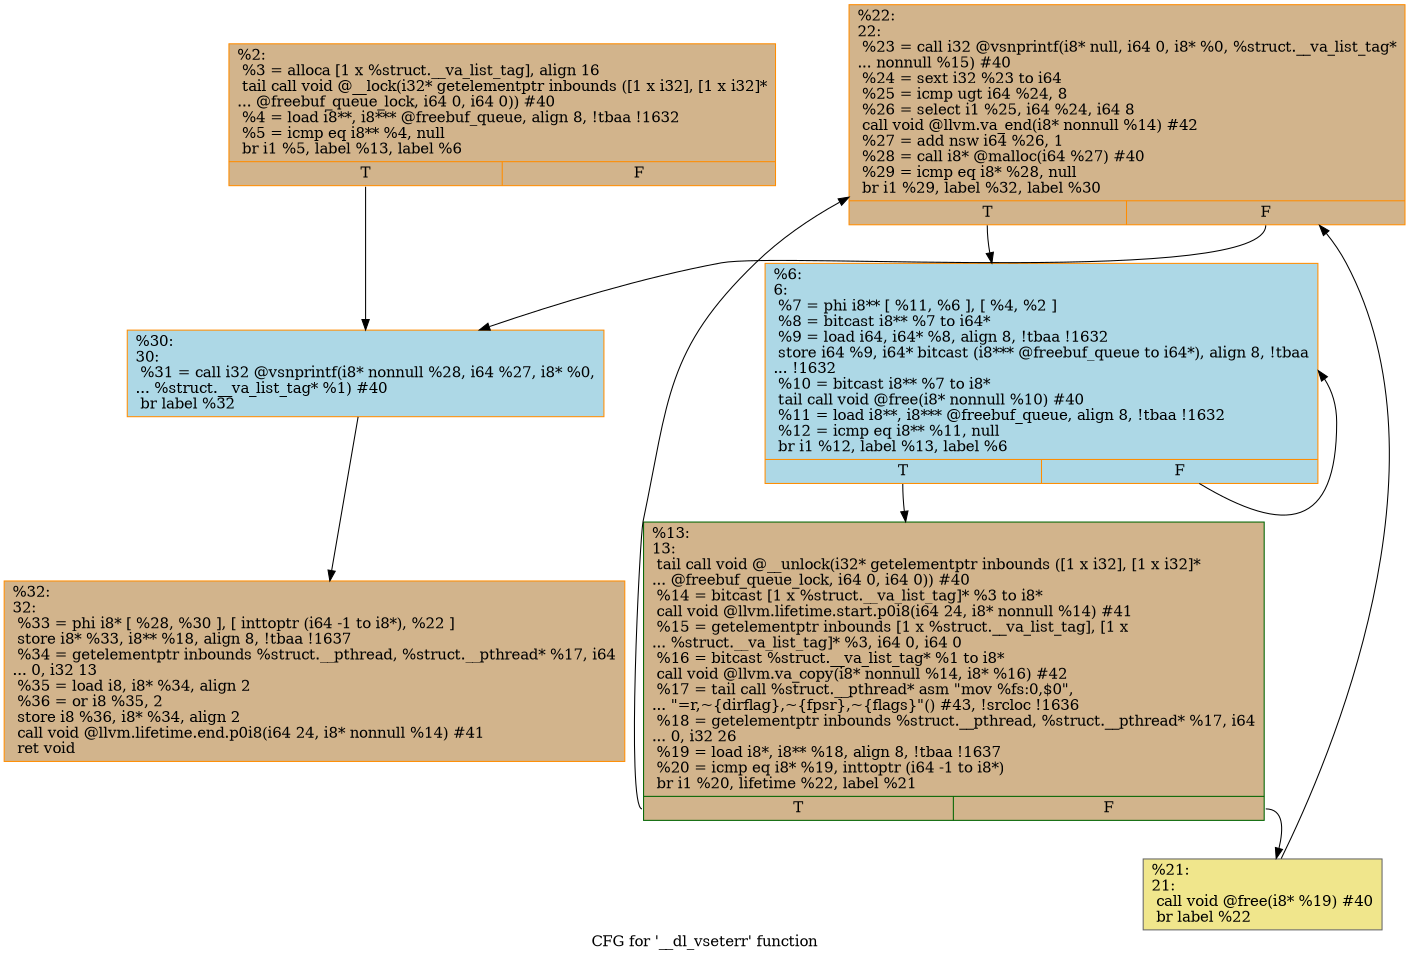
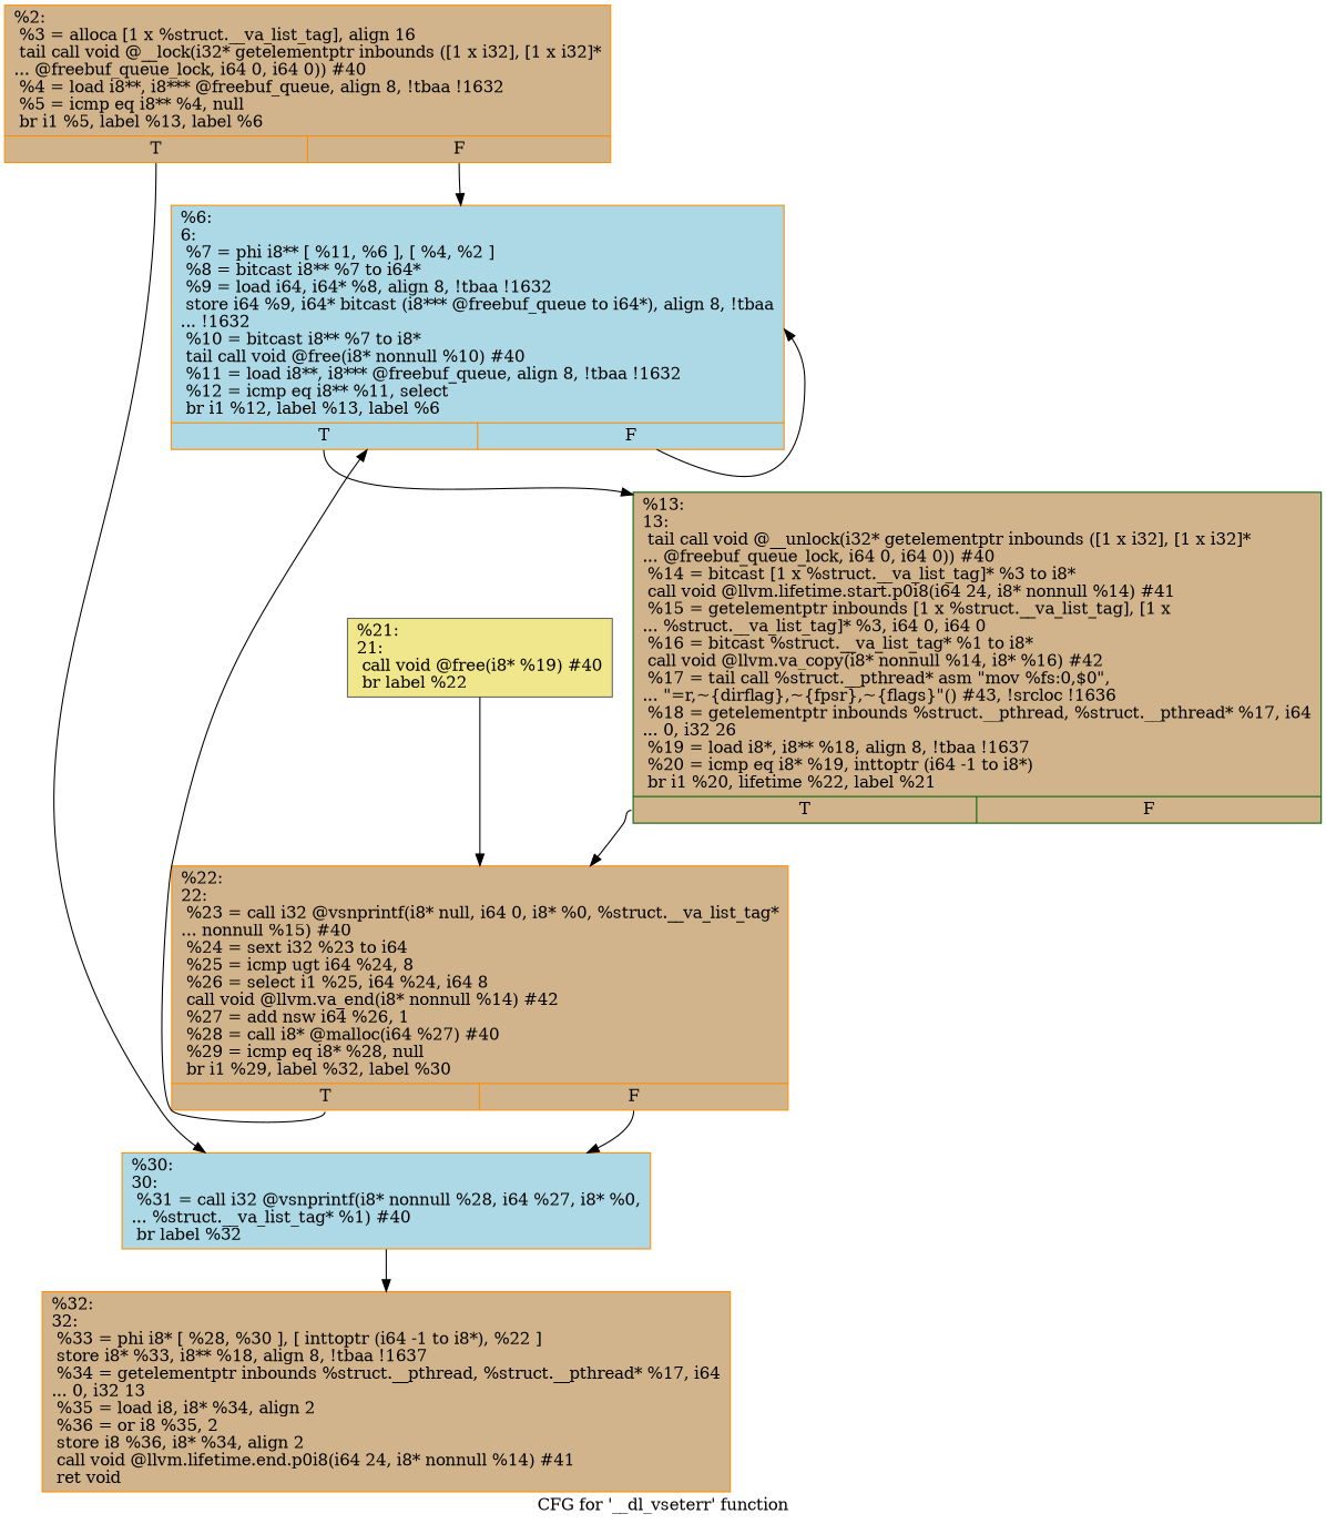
  digraph {
    label="CFG for '__dl_vseterr' function"
    node [color=darkorange fillcolor=tan shape=record style=filled]
    edge [tailport=s0]
    n1 [label="{%2:\l  %3 = alloca [1 x %struct.__va_list_tag], align 16\l  tail call void @__lock(i32* getelementptr inbounds ([1 x i32], [1 x i32]*\l... @freebuf_queue_lock, i64 0, i64 0)) #40\l  %4 = load i8**, i8*** @freebuf_queue, align 8, !tbaa !1632\l  %5 = icmp eq i8** %4, null\l  br i1 %5, label %13, label %6\l|{<s0>T|<s1>F}}"]
-   n2 [fillcolor=lightblue label="{%6:\l6:                                                \l  %7 = phi i8** [ %11, %6 ], [ %4, %2 ]\l  %8 = bitcast i8** %7 to i64*\l  %9 = load i64, i64* %8, align 8, !tbaa !1632\l  store i64 %9, i64* bitcast (i8*** @freebuf_queue to i64*), align 8, !tbaa\l... !1632\l  %10 = bitcast i8** %7 to i8*\l  tail call void @free(i8* nonnull %10) #40\l  %11 = load i8**, i8*** @freebuf_queue, align 8, !tbaa !1632\l  %12 = icmp eq i8** %11, null\l  br i1 %12, label %13, label %6\l|{<s0>T|<s1>F}}"]
+   n2 [fillcolor=lightblue label="{%6:\l6:                                                \l  %7 = phi i8** [ %11, %6 ], [ %4, %2 ]\l  %8 = bitcast i8** %7 to i64*\l  %9 = load i64, i64* %8, align 8, !tbaa !1632\l  store i64 %9, i64* bitcast (i8*** @freebuf_queue to i64*), align 8, !tbaa\l... !1632\l  %10 = bitcast i8** %7 to i8*\l  tail call void @free(i8* nonnull %10) #40\l  %11 = load i8**, i8*** @freebuf_queue, align 8, !tbaa !1632\l  %12 = icmp eq i8** %11, select\l  br i1 %12, label %13, label %6\l|{<s0>T|<s1>F}}"]
    n3 [fillcolor=lightblue label="{%30:\l30:                                               \l  %31 = call i32 @vsnprintf(i8* nonnull %28, i64 %27, i8* %0,\l... %struct.__va_list_tag* %1) #40\l  br label %32\l}"]
    n4 [color=darkgreen label="{%13:\l13:                                               \l  tail call void @__unlock(i32* getelementptr inbounds ([1 x i32], [1 x i32]*\l... @freebuf_queue_lock, i64 0, i64 0)) #40\l  %14 = bitcast [1 x %struct.__va_list_tag]* %3 to i8*\l  call void @llvm.lifetime.start.p0i8(i64 24, i8* nonnull %14) #41\l  %15 = getelementptr inbounds [1 x %struct.__va_list_tag], [1 x\l... %struct.__va_list_tag]* %3, i64 0, i64 0\l  %16 = bitcast %struct.__va_list_tag* %1 to i8*\l  call void @llvm.va_copy(i8* nonnull %14, i8* %16) #42\l  %17 = tail call %struct.__pthread* asm \"mov %fs:0,$0\",\l... \"=r,~\{dirflag\},~\{fpsr\},~\{flags\}\"() #43, !srcloc !1636\l  %18 = getelementptr inbounds %struct.__pthread, %struct.__pthread* %17, i64\l... 0, i32 26\l  %19 = load i8*, i8** %18, align 8, !tbaa !1637\l  %20 = icmp eq i8* %19, inttoptr (i64 -1 to i8*)\l  br i1 %20, lifetime %22, label %21\l|{<s0>T|<s1>F}}"]
    n5 [label="{%22:\l22:                                               \l  %23 = call i32 @vsnprintf(i8* null, i64 0, i8* %0, %struct.__va_list_tag*\l... nonnull %15) #40\l  %24 = sext i32 %23 to i64\l  %25 = icmp ugt i64 %24, 8\l  %26 = select i1 %25, i64 %24, i64 8\l  call void @llvm.va_end(i8* nonnull %14) #42\l  %27 = add nsw i64 %26, 1\l  %28 = call i8* @malloc(i64 %27) #40\l  %29 = icmp eq i8* %28, null\l  br i1 %29, label %32, label %30\l|{<s0>T|<s1>F}}"]
    n6 [color=gray40 fillcolor=khaki label="{%21:\l21:                                               \l  call void @free(i8* %19) #40\l  br label %22\l}"]
    n7 [label="{%32:\l32:                                               \l  %33 = phi i8* [ %28, %30 ], [ inttoptr (i64 -1 to i8*), %22 ]\l  store i8* %33, i8** %18, align 8, !tbaa !1637\l  %34 = getelementptr inbounds %struct.__pthread, %struct.__pthread* %17, i64\l... 0, i32 13\l  %35 = load i8, i8* %34, align 2\l  %36 = or i8 %35, 2\l  store i8 %36, i8* %34, align 2\l  call void @llvm.lifetime.end.p0i8(i64 24, i8* nonnull %14) #41\l  ret void\l}"]
+   n1 -> n2 [tailport=s1]
    n1 -> n3
    n2 -> n2 [tailport=s1]
    n2 -> n4
    n3 -> n7
    n4 -> n5
-   n4 -> n6 [tailport=s1]
    n5 -> n2
    n5 -> n3 [tailport=s1]
    n6 -> n5
  }
